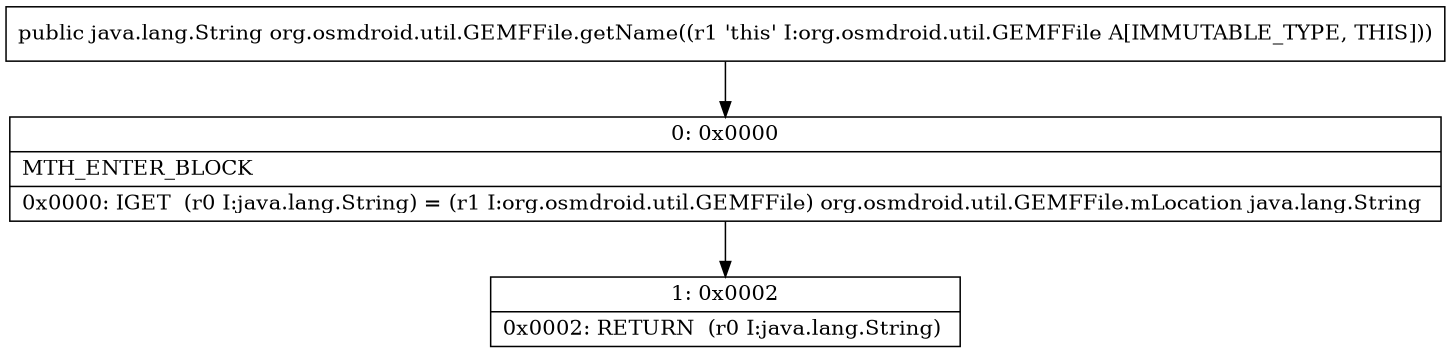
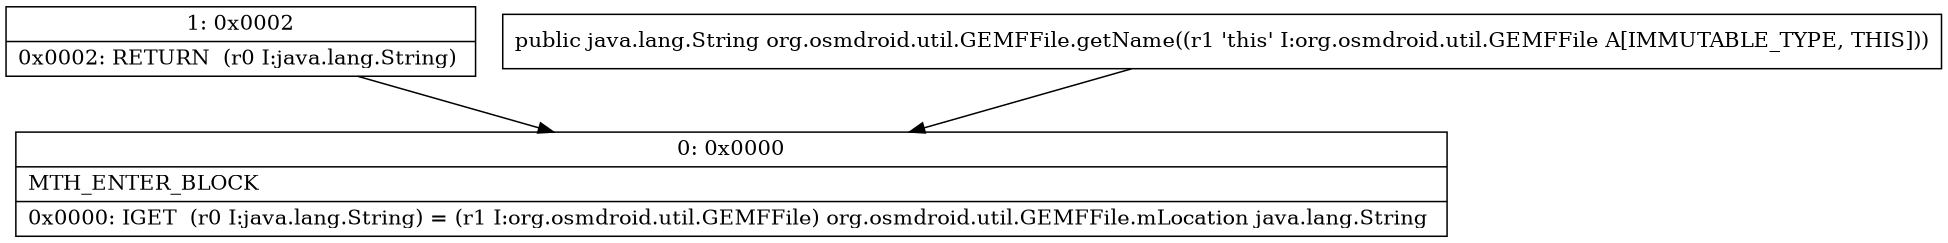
  digraph {
    node [shape=record]
    n1 [label="{0\:\ 0x0000|MTH_ENTER_BLOCK\l|0x0000: IGET  (r0 I:java.lang.String) = (r1 I:org.osmdroid.util.GEMFFile) org.osmdroid.util.GEMFFile.mLocation java.lang.String \l}"]
    n2 [label="{1\:\ 0x0002|0x0002: RETURN  (r0 I:java.lang.String) \l}"]
    n3 [label="{public java.lang.String org.osmdroid.util.GEMFFile.getName((r1 'this' I:org.osmdroid.util.GEMFFile A[IMMUTABLE_TYPE, THIS])) }"]
-   n1 -> n2
+   n2 -> n1
    n3 -> n1
  }
